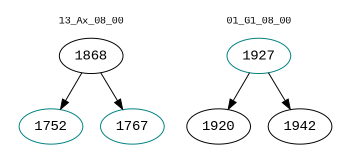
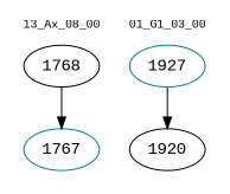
  digraph {
    fontname="Liberation Mono"
    node [color=black fontname="Liberation Mono"]
    edge [color=black fontname="Liberation Mono"]
-   n1 [label=1868]
-   n2 [color=teal label=1752]
+   n1 [label=1768]
    n3 [color=teal label=1767]
    n4 [color=teal label=1927]
    n5 [label=1920]
-   n6 [label=1942]
    subgraph cluster_1 {
      color=white
      fontsize=10
      label="13_Ax_08_00"
      n1
-     n2
      n3
    }
    subgraph cluster_2 {
      color=white
      fontsize=10
-     label="01_G1_08_00"
+     label="01_G1_03_00"
      n4
      n5
-     n6
    }
-   n1 -> n2
    n1 -> n3
    n4 -> n5
-   n4 -> n6
  }
